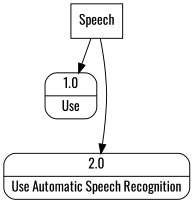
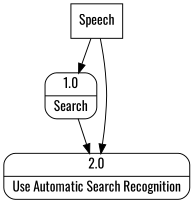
  digraph {
    fontname=Oswald
    node [fontname=Oswald shape=Mrecord]
    edge [fontname=Oswald]
    n1 [label=Speech shape=box]
-   n2 [label="{<f0> 1.0|<f1> Use }"]
-   n3 [label="{<f0> 2.0|<f1> Use Automatic Speech Recognition }"]
+   n2 [label="{<f0> 1.0|<f1> Search }"]
+   n3 [label="{<f0> 2.0|<f1> Use Automatic Search Recognition }"]
    n1 -> n2
    n1 -> n3
+   n2 -> n3
  }
